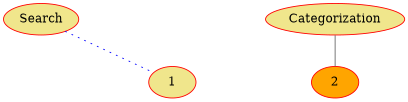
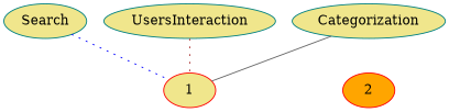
  graph {
    node [color=red fillcolor=khaki style=filled]
    edge [style=dotted]
-   Search
+   Search [color=teal]
    1
    n3 [fillcolor=orange label=2]
-   Categorization
+   Categorization [color=teal]
+   UsersInteraction [color=teal]
    Search -- 1 [color=blue]
-   Categorization -- n3 [color=gray40 style=solid]
+   Categorization -- 1 [color=gray40 style=solid]
+   UsersInteraction -- 1 [color=brown]
  }
